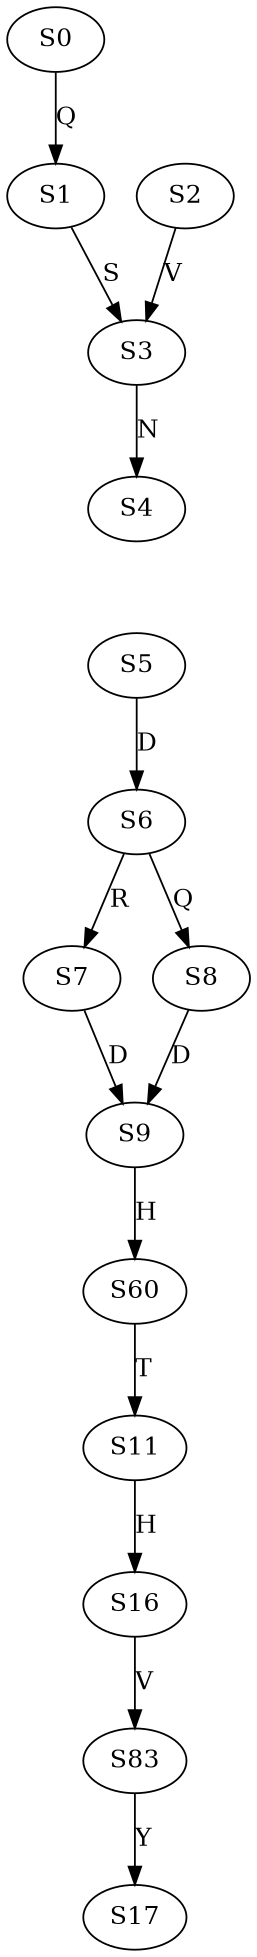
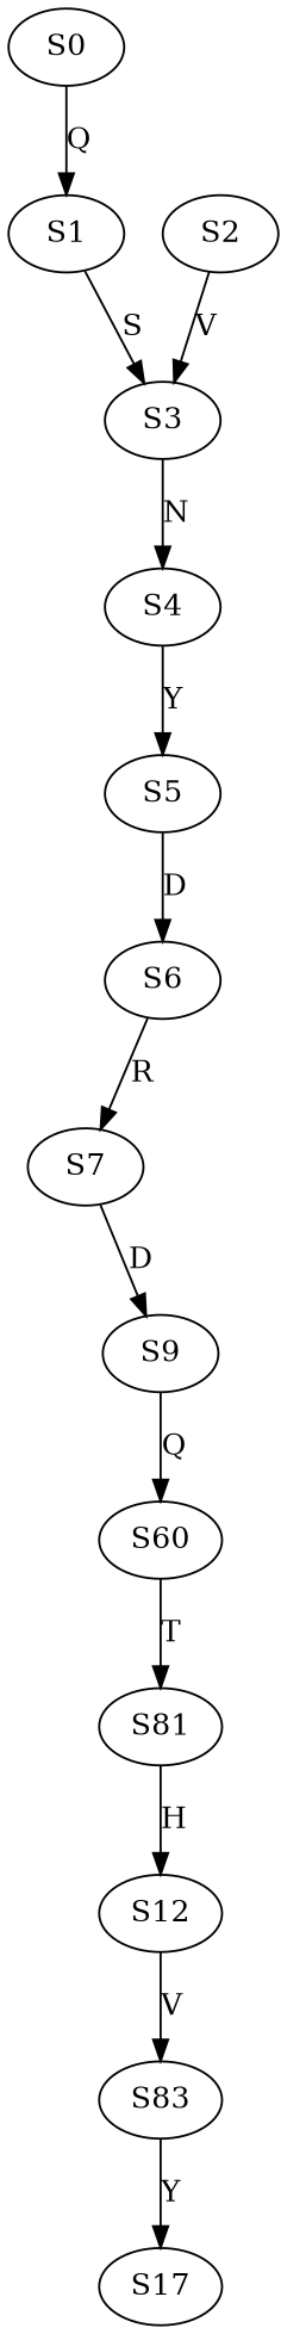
  strict digraph {
    S0
    S1
    S3
    S2
    S4
    S5
    S6
    S7
-   S8
    S9
    n11 [label=S60]
-   S11
-   S12 [label=S16]
+   S11 [label=S81]
+   S12
    n14 [label=S83]
    n15 [label=S17]
    S0 -> S1 [label=Q]
    S1 -> S3 [label=S]
    S3 -> S4 [label=N]
    S2 -> S3 [label=V]
+   S4 -> S5 [label=Y]
    S5 -> S6 [label=D]
    S6 -> S7 [label=R]
-   S6 -> S8 [label=Q]
    S7 -> S9 [label=D]
-   S8 -> S9 [label=D]
-   S9 -> n11 [label=H]
+   S9 -> n11 [label=Q]
    n11 -> S11 [label=T]
    S11 -> S12 [label=H]
    S12 -> n14 [label=V]
    n14 -> n15 [label=Y]
  }
